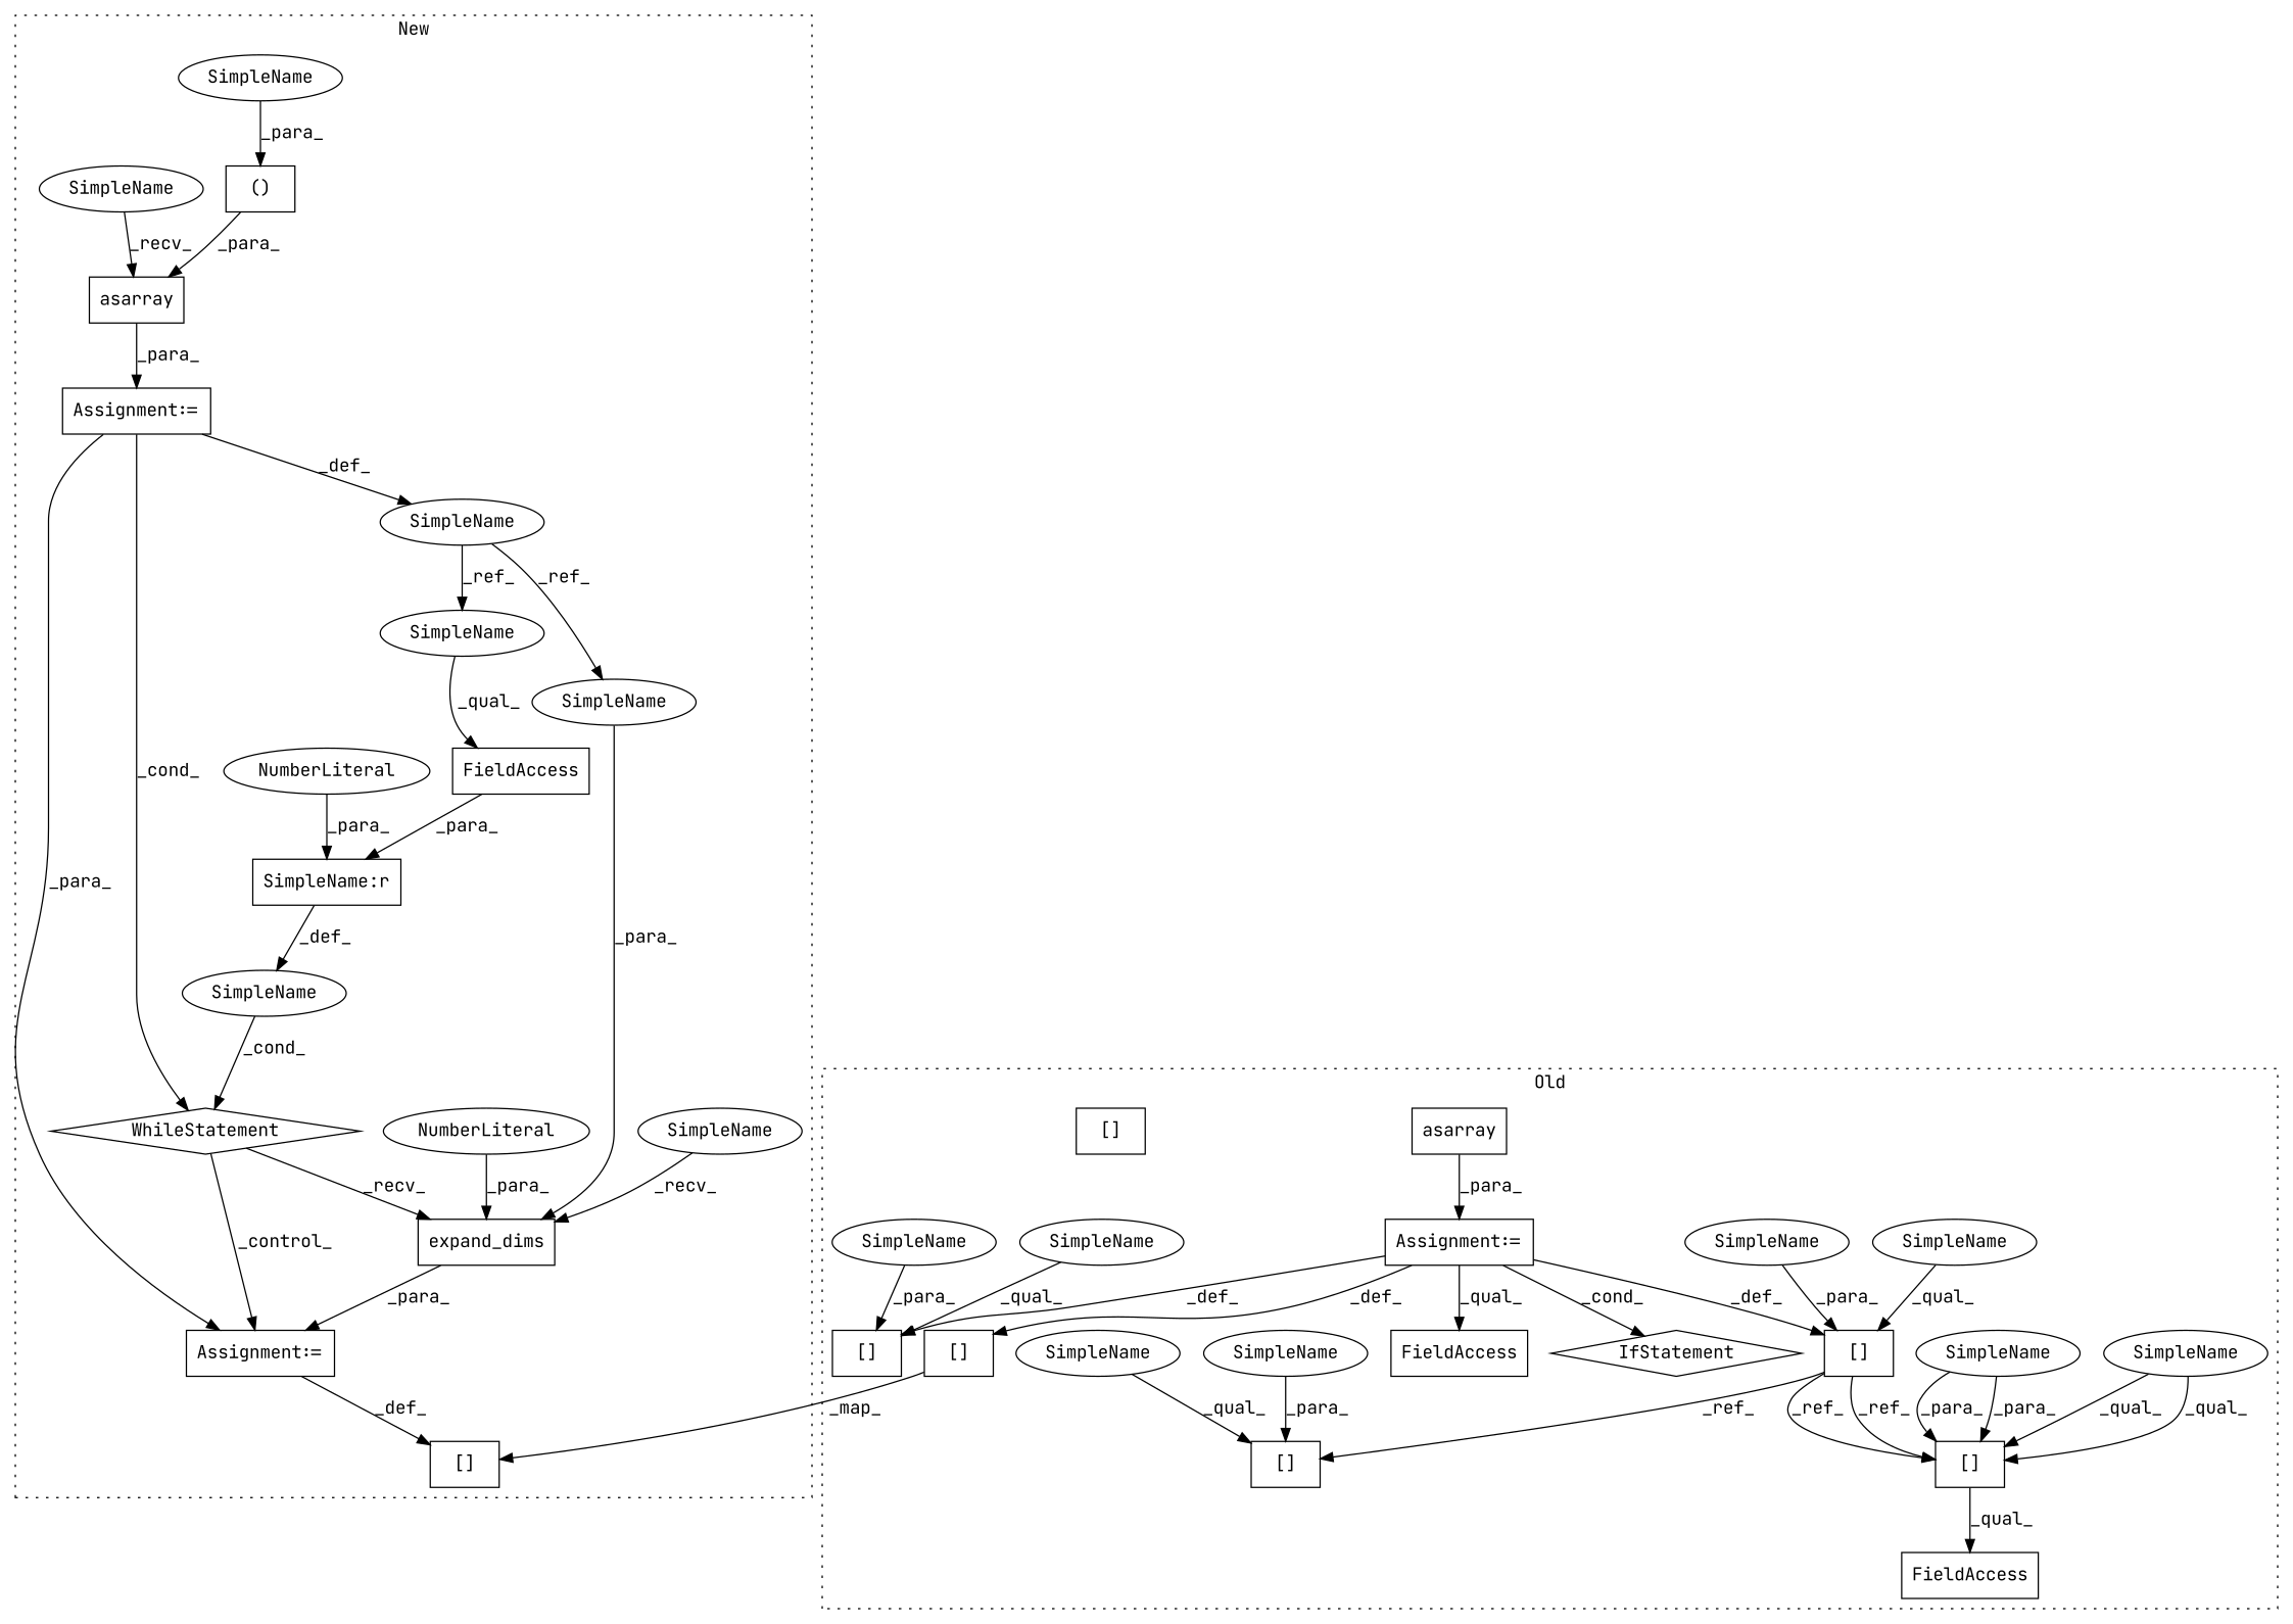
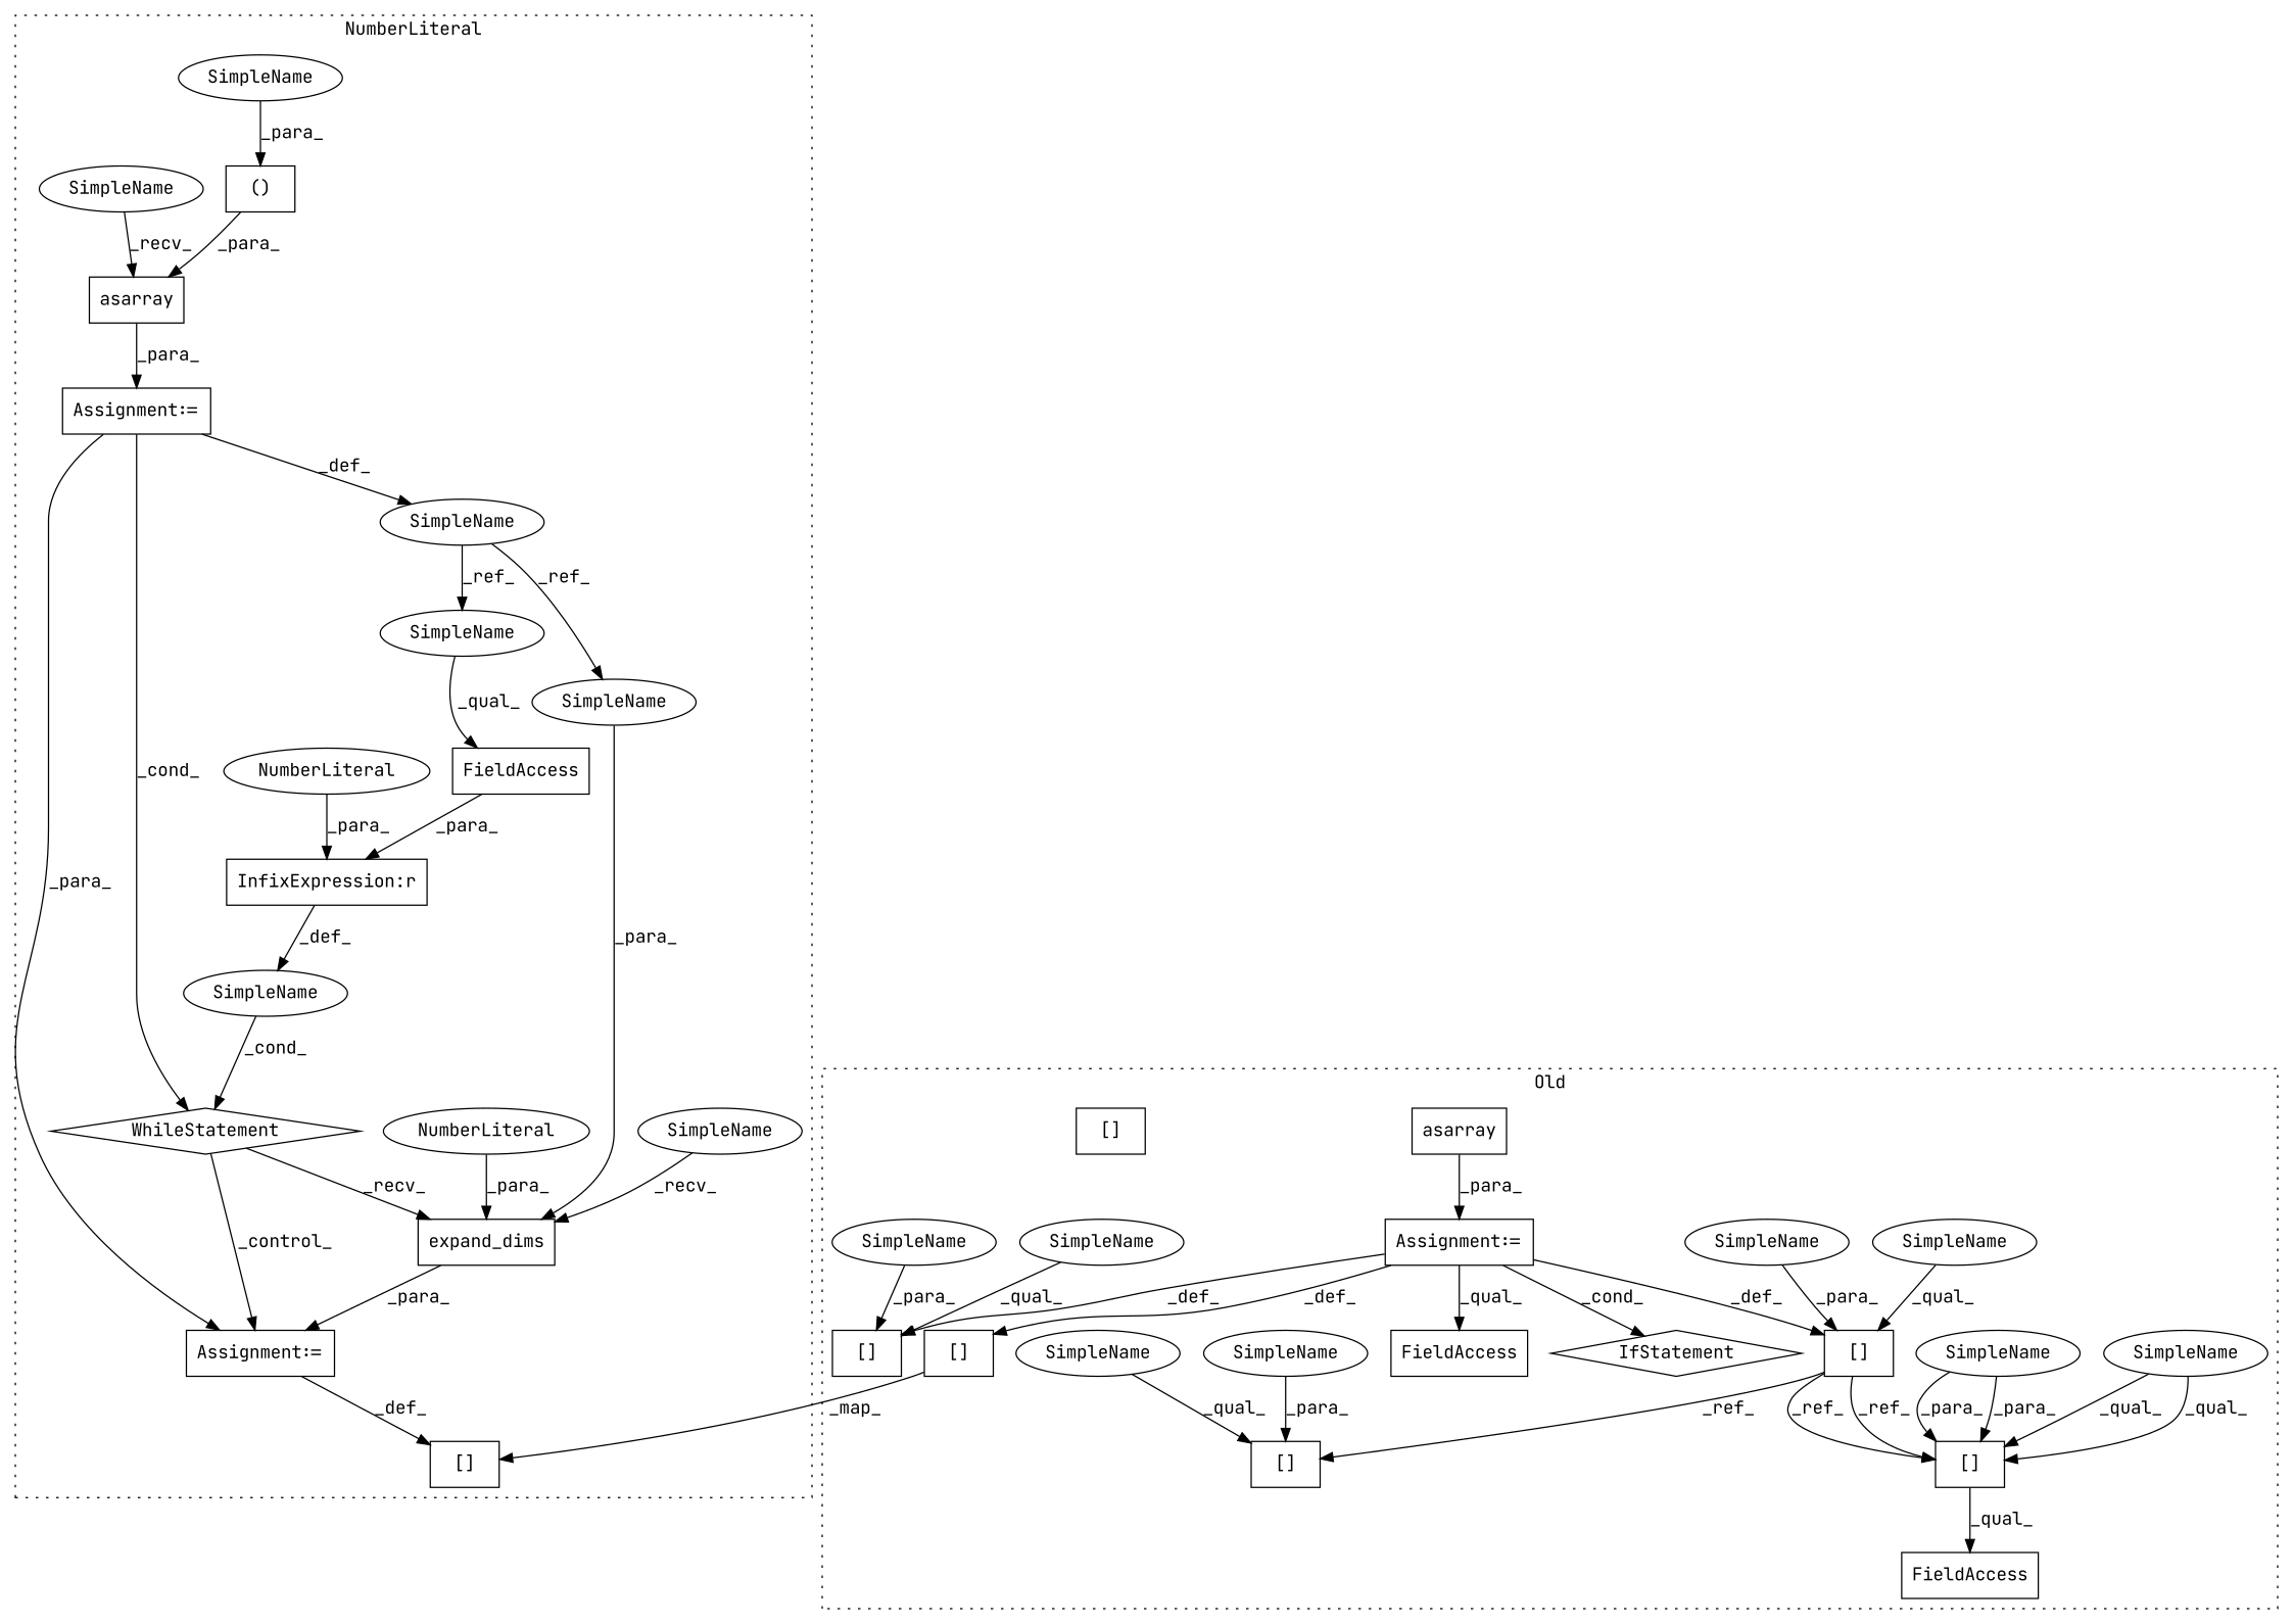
  digraph {
    fontname="JetBrains Mono"
    node [a=42 fontname="JetBrains Mono" l=1 s="3246,3254" shape=box]
    edge [fontname="JetBrains Mono"]
    n1 [a=2 l="7,1" label="[]" s="2820,2828"]
    n2 [a=32 l="8,1" label=asarray s="2836,2853"]
    n3 [a=2 l="13,1" label="[]" s="3384,3398"]
    n4 [a=2 l="7,1" label="[]"]
    n5 [a=22 l=18 label=FieldAccess s=3427]
    n6 [a=2 l="7,1" label="[]" s="3282,3290"]
    n7 [a=2 l="7,1" label="[]" s="3310,3318"]
    n8 [a=22 l=14 label=FieldAccess s=3246]
    n9 [a=25 l="4,2" label=IfStatement s="3242,3264" shape=diamond]
    n10 [a=7 label="Assignment:=" s=2829]
    n11 [label=SimpleName s=2827 shape=ellipse]
    n12 [label=SimpleName s=3289 shape=ellipse]
    n13 [label=SimpleName s=3317 shape=ellipse]
    n14 [label=SimpleName s=3253 shape=ellipse]
    n15 [a=2 l="7,1" label="[]"]
    n16 [l=6 label=SimpleName s=3282 shape=ellipse]
    n17 [l=6 label=SimpleName s=2820 shape=ellipse]
    n18 [l=6 label=SimpleName s=3246 shape=ellipse]
    n19 [l=6 label=SimpleName s=3310 shape=ellipse]
    n20 [a=32 l="8,1" label=asarray s="2869,2948"]
    n21 [a=7 label="Assignment:=" s=2862]
    n22 [a=32 l="12,1" label=expand_dims s="3404,3429"]
    n23 [label=SimpleName shape=ellipse l="" s=""]
    n24 [a=7 label="Assignment:=" s=3397]
    n25 [a=34 label=NumberLiteral s=3428 shape=ellipse]
-   n26 [a=27 l=3 label="SimpleName:r" s=3363]
+   n26 [a=27 l=3 label="InfixExpression:r" s=3363]
    n27 [a=34 label=NumberLiteral s=3366 shape=ellipse]
    n28 [a=106 l=31 label="()" s=2914]
    n29 [a=2 l="13,1" label="[]" s="3492,3506"]
    n30 [l=11 label=SimpleName s=2851 shape=ellipse]
    n31 [a=22 l=16 label=FieldAccess s=3347]
    n32 [a=61 l="7,2" label=WhileStatement s="3339,3368" shape=diamond]
    n33 [l=11 label=SimpleName s=3416 shape=ellipse]
    n34 [l=11 label=SimpleName s=3347 shape=ellipse]
    n35 [l=8 label=SimpleName s=2914 shape=ellipse]
    n36 [l=5 label=SimpleName s=2863 shape=ellipse]
    n37 [l=5 label=SimpleName s=3398 shape=ellipse]
    subgraph cluster_1 {
      label=Old
      style=dotted
      n1
      n2
      n3
      n4
      n5
      n6
      n7
      n8
      n9
      n10
      n11
      n12
      n13
      n14
      n15
      n16
      n17
      n18
      n19
    }
    subgraph cluster_2 {
-     label=New
+     label=NumberLiteral
      style=dotted
      n20
      n21
      n22
      n23
      n24
      n25
      n26
      n27
      n28
      n29
      n30
      n31
      n32
      n33
      n34
      n35
      n36
      n37
    }
    n1 -> n7 [label=_ref_]
    n1 -> n15 [label=_ref_]
    n1 -> n15 [label=_ref_]
    n2 -> n10 [label=_para_]
    n3 -> n29 [label=_map_]
    n10 -> n1 [label=_def_]
    n10 -> n3 [label=_def_]
    n10 -> n5 [label=_qual_]
    n10 -> n6 [label=_def_]
    n10 -> n9 [label=_cond_]
    n11 -> n1 [label=_para_]
    n12 -> n6 [label=_para_]
    n13 -> n7 [label=_para_]
    n14 -> n15 [label=_para_]
    n14 -> n15 [label=_para_]
    n15 -> n8 [label=_qual_]
    n16 -> n6 [label=_qual_]
    n17 -> n1 [label=_qual_]
    n18 -> n15 [label=_qual_]
    n18 -> n15 [label=_qual_]
    n19 -> n7 [label=_qual_]
    n20 -> n21 [label=_para_]
    n21 -> n24 [label=_para_]
    n21 -> n30 [label=_def_]
    n21 -> n32 [label=_cond_]
    n22 -> n24 [label=_para_]
    n23 -> n32 [label=_cond_]
    n24 -> n29 [label=_def_]
    n25 -> n22 [label=_para_]
    n26 -> n23 [label=_def_]
    n27 -> n26 [label=_para_]
    n28 -> n20 [label=_para_]
    n30 -> n33 [label=_ref_]
    n30 -> n34 [label=_ref_]
    n31 -> n26 [label=_para_]
    n32 -> n22 [label=_recv_]
    n32 -> n24 [label=_control_]
    n33 -> n22 [label=_para_]
    n34 -> n31 [label=_qual_]
    n35 -> n28 [label=_para_]
    n36 -> n20 [label=_recv_]
    n37 -> n22 [label=_recv_]
  }
